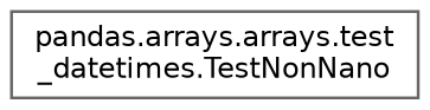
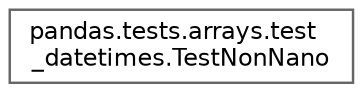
  digraph {
    rankdir=TB
-   n1 [color=grey40 fillcolor=white fontname=Helvetica fontsize=10 height=0.2 label="pandas.arrays.arrays.test\l_datetimes.TestNonNano" shape=box style=filled width=0.4]
+   n1 [color=grey40 fillcolor=white fontname=Helvetica fontsize=10 height=0.2 label="pandas.tests.arrays.test\l_datetimes.TestNonNano" shape=box style=filled width=0.4]
  }
